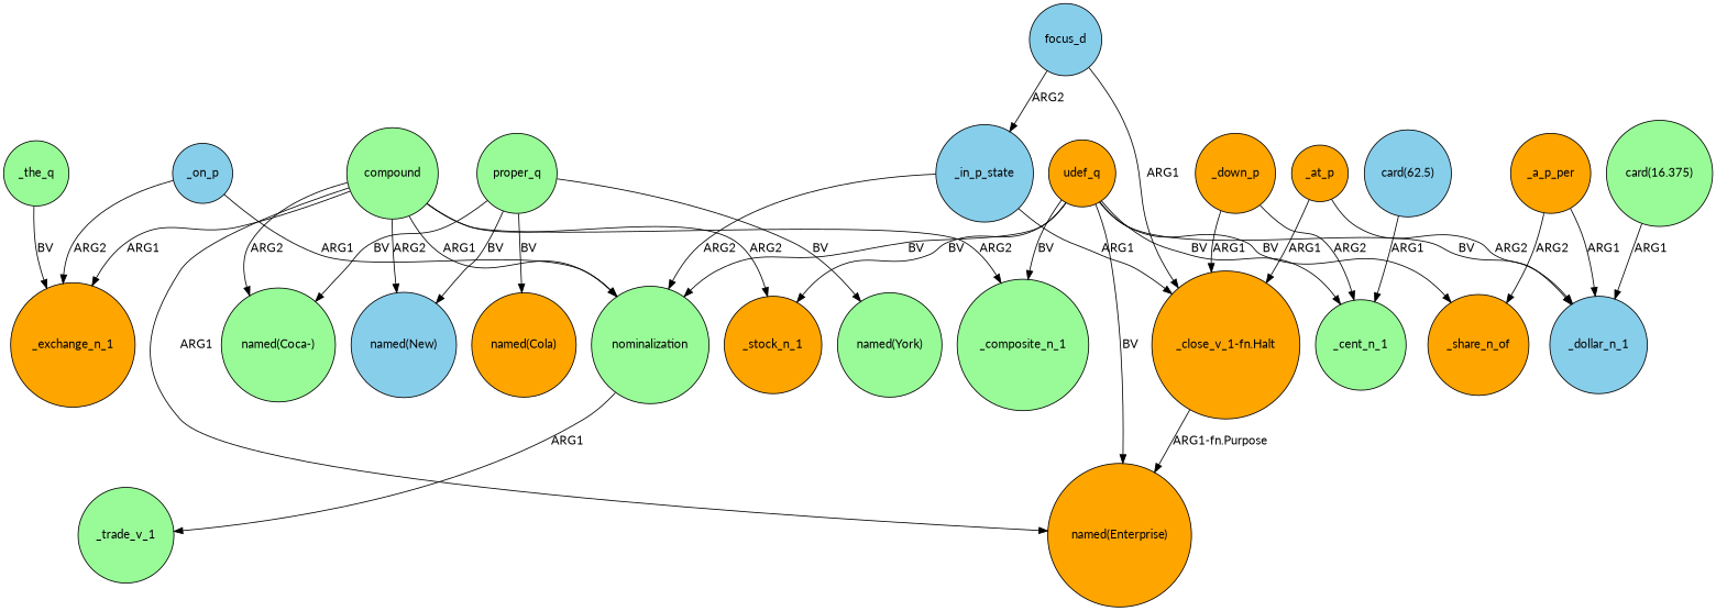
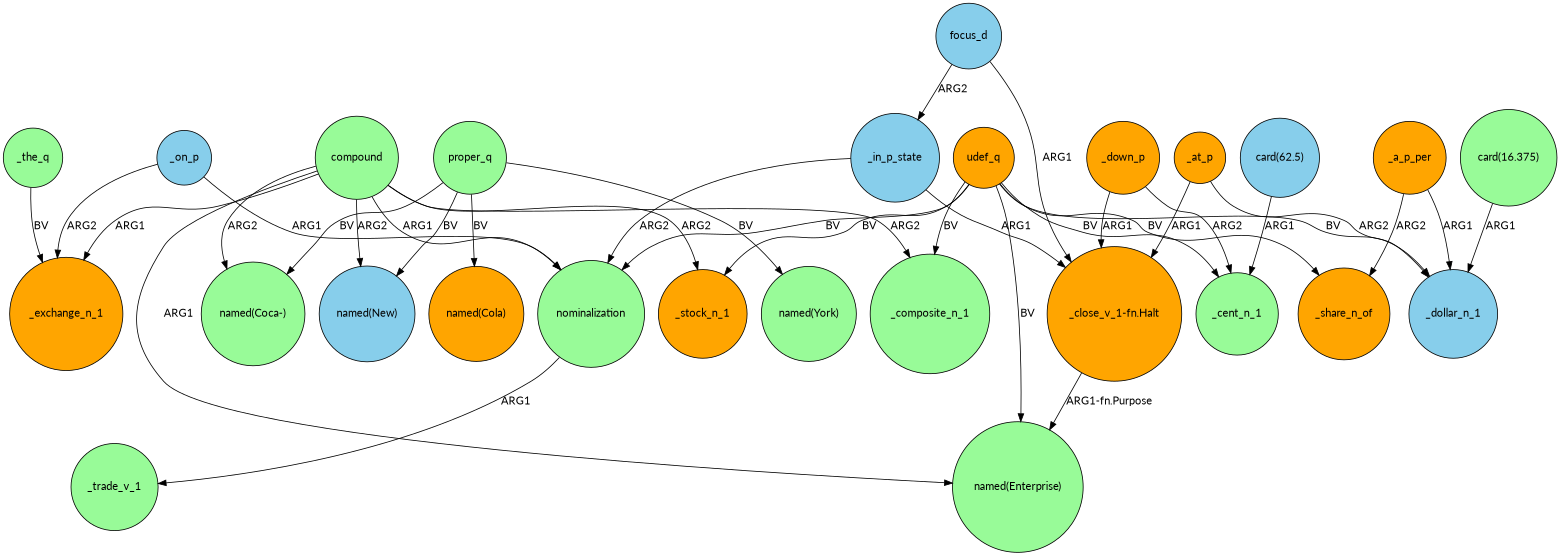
  digraph {
    fontname=Lato
    node [fillcolor=palegreen fontname=Lato shape=circle style=filled]
    edge [fontname=Lato]
    _on_p [fillcolor=skyblue]
    nominalization
    _exchange_n_1 [fillcolor=orange]
    _trade_v_1
    _in_p_state [fillcolor=skyblue]
    "_close_v_1-fn.Halt" [fillcolor=orange]
-   "named(Enterprise)" [fillcolor=orange]
+   "named(Enterprise)"
    focus_d [fillcolor=skyblue]
    compound
    "named(New)" [fillcolor=skyblue]
    _stock_n_1 [fillcolor=orange]
    "named(Coca-)"
    _composite_n_1
    "named(Cola)" [fillcolor=orange]
    _down_p [fillcolor=orange]
    _cent_n_1
    proper_q
    "named(York)"
    udef_q [fillcolor=orange]
    _dollar_n_1 [fillcolor=skyblue]
    _share_n_of [fillcolor=orange]
    "card(16.375)"
    _at_p [fillcolor=orange]
    _a_p_per [fillcolor=orange]
    _the_q
    "card(62.5)" [fillcolor=skyblue]
    _on_p -> nominalization [label=ARG1]
    _on_p -> _exchange_n_1 [label=ARG2]
    nominalization -> _trade_v_1 [label=ARG1]
    _in_p_state -> nominalization [label=ARG2]
    _in_p_state -> "_close_v_1-fn.Halt" [label=ARG1]
    "_close_v_1-fn.Halt" -> "named(Enterprise)" [label="ARG1-fn.Purpose"]
    focus_d -> _in_p_state [label=ARG2]
    focus_d -> "_close_v_1-fn.Halt" [label=ARG1]
    compound -> nominalization [label=ARG1]
    compound -> _exchange_n_1 [label=ARG1]
    compound -> "named(Enterprise)" [label=ARG1]
    compound -> "named(New)" [label=ARG2]
    compound -> _stock_n_1 [label=ARG2]
    compound -> "named(Coca-)" [label=ARG2]
    compound -> _composite_n_1 [label=ARG2]
    _down_p -> "_close_v_1-fn.Halt" [label=ARG1]
    _down_p -> _cent_n_1 [label=ARG2]
    proper_q -> "named(New)" [label=BV]
    proper_q -> "named(Coca-)" [label=BV]
    proper_q -> "named(Cola)" [label=BV]
    proper_q -> "named(York)" [label=BV]
    udef_q -> nominalization [label=BV]
    udef_q -> "named(Enterprise)" [label=BV]
    udef_q -> _stock_n_1 [label=BV]
    udef_q -> _composite_n_1 [label=BV]
    udef_q -> _cent_n_1 [label=BV]
    udef_q -> _dollar_n_1 [label=BV]
    udef_q -> _share_n_of [label=BV]
    "card(16.375)" -> _dollar_n_1 [label=ARG1]
    _at_p -> "_close_v_1-fn.Halt" [label=ARG1]
    _at_p -> _dollar_n_1 [label=ARG2]
    _a_p_per -> _dollar_n_1 [label=ARG1]
    _a_p_per -> _share_n_of [label=ARG2]
    _the_q -> _exchange_n_1 [label=BV]
    "card(62.5)" -> _cent_n_1 [label=ARG1]
  }
